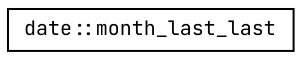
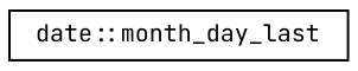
  digraph {
    rankdir=LR
    fontname="JetBrains Mono"
-   n1 [color=black fillcolor=white fontname="JetBrains Mono" fontsize=10 height=0.2 label="date::month_last_last" shape=record style=filled width=0.4]
+   n1 [color=black fillcolor=white fontname="JetBrains Mono" fontsize=10 height=0.2 label="date::month_day_last" shape=record style=filled width=0.4]
  }
